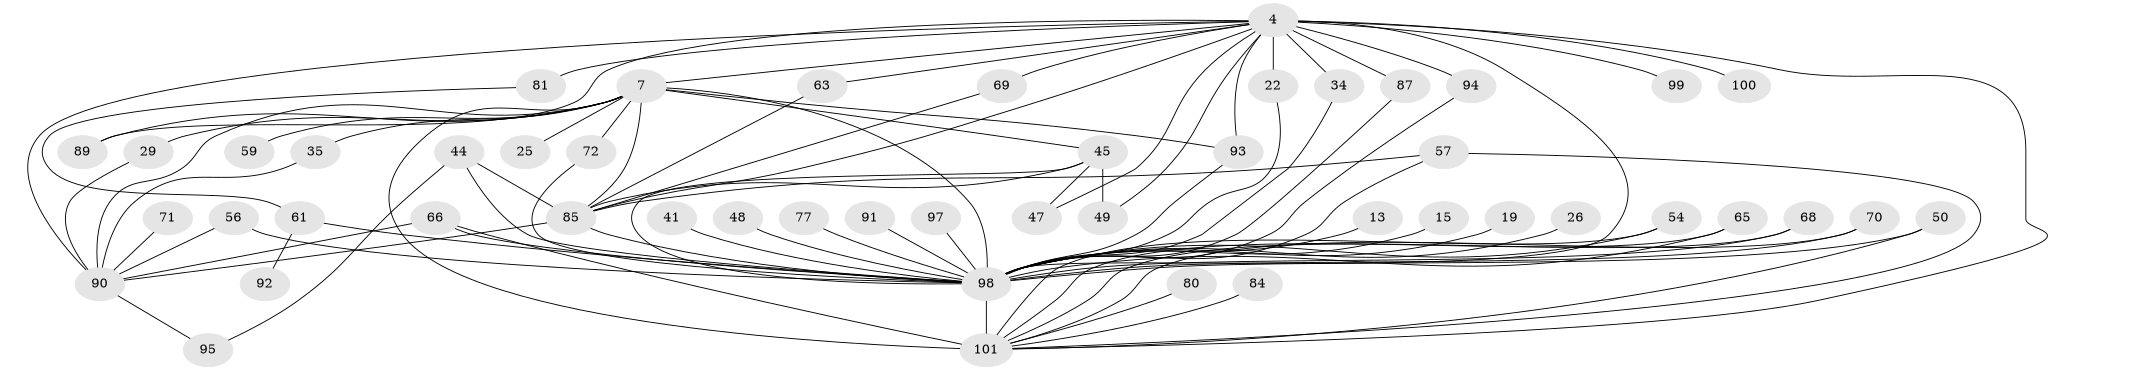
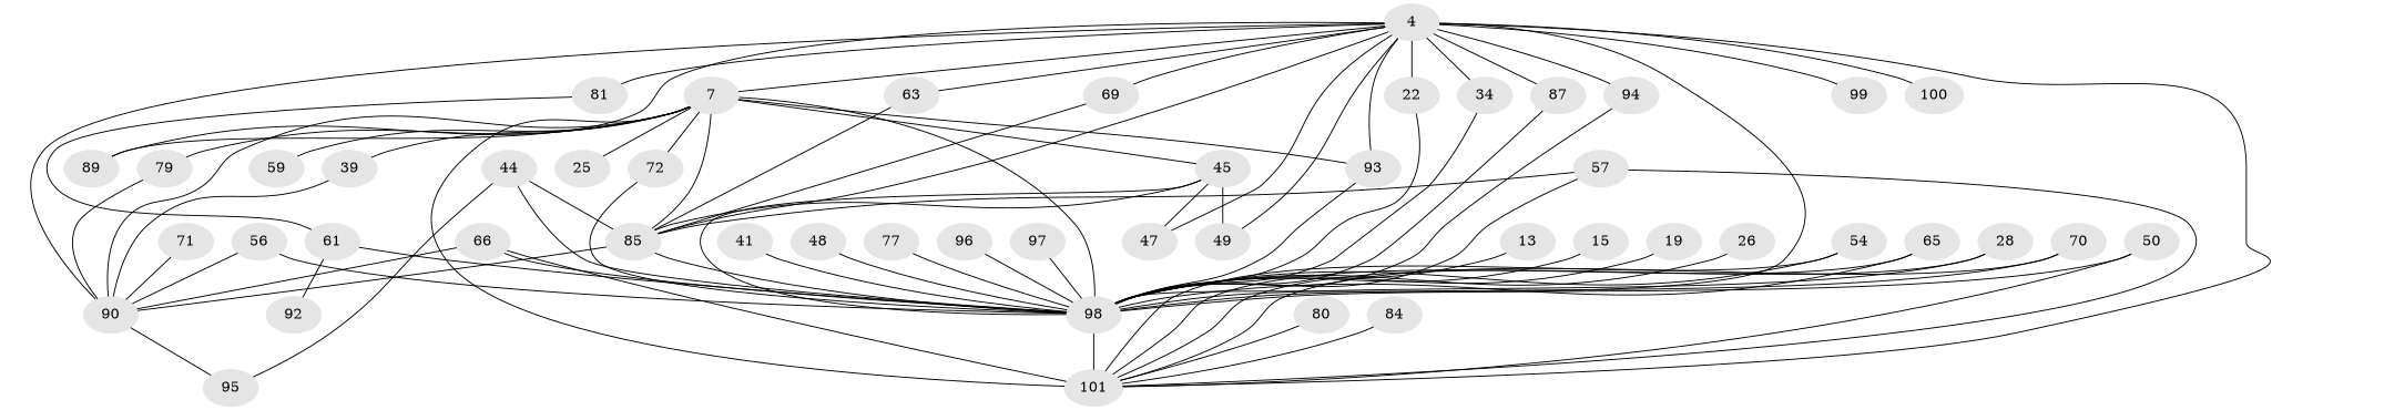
  graph {
    node [color=gray90 style=filled]
    4 [super="+3"]
    7 [super="+5"]
    22
    34
    47
    49
    63
    69
    81 [super="+35"]
    85 [super="+74+83+82"]
    87
    89
    90 [super="+75+88"]
    93 [super="+76"]
    94
    98 [super="+86+10+8"]
    99 [super="+53"]
    100
    101 [super="+60+6+24"]
    25
-   39 [label=35]
+   39
    45 [super="+27"]
    59
    72
-   79 [label=29]
+   79
    n26 [label=61 super="+36"]
    95
    13
    15
    19
    26
    41
    44 [super="+21"]
    48 [super="+20"]
    50
    54
    56
    57 [super="+55"]
    65
    66 [super="+18+51"]
-   68
+   68 [label=28]
    70
    71
    77
    80
    92
    84
-   96 [label=91]
+   96
    97
    4 -- 7 [weight=4]
    4 -- 22
    4 -- 34
    4 -- 47
    4 -- 49
    4 -- 63
    4 -- 69
    4 -- 81 [weight=2]
    4 -- 85
    4 -- 87
    4 -- 89
    4 -- 90 [weight=8]
    4 -- 93 [weight=2]
    4 -- 94
    4 -- 98 [weight=9]
    4 -- 99 [weight=3]
    4 -- 100 [weight=2]
    4 -- 101 [weight=5]
    7 -- 85 [weight=8]
    7 -- 89
    7 -- 90 [weight=2]
    7 -- 93
    7 -- 98 [weight=9]
    7 -- 101 [weight=5]
    7 -- 25 [weight=2]
    7 -- 39
    7 -- 45
    7 -- 59
    7 -- 72
    7 -- 79
    22 -- 98
    34 -- 98
    63 -- 85
    69 -- 85
    81 -- n26
    85 -- 90 [weight=5]
    85 -- 98
    87 -- 98
    90 -- 95
    93 -- 98
    94 -- 98
    98 -- 101 [weight=9]
    39 -- 90
    45 -- 47
    45 -- 49
    45 -- 85
    45 -- 98 [weight=4]
    72 -- 98
    79 -- 90
    n26 -- 98 [weight=2]
    n26 -- 92
    13 -- 98 [weight=2]
    15 -- 98 [weight=2]
    19 -- 98
    26 -- 98 [weight=2]
    41 -- 98 [weight=2]
    44 -- 85 [weight=3]
    44 -- 98 [weight=2]
    44 -- 95
    48 -- 98 [weight=2]
    50 -- 98
    50 -- 101
    54 -- 98
    54 -- 101
    56 -- 90
    56 -- 98
    57 -- 85
    57 -- 98
    57 -- 101
    65 -- 98
    65 -- 101
    66 -- 90 [weight=2]
    66 -- 98 [weight=4]
    66 -- 101
    68 -- 98
    68 -- 101
    70 -- 98
    70 -- 101
    71 -- 90
    77 -- 98 [weight=2]
    80 -- 101 [weight=2]
    84 -- 101
    96 -- 98 [weight=2]
    97 -- 98 [weight=2]
  }
